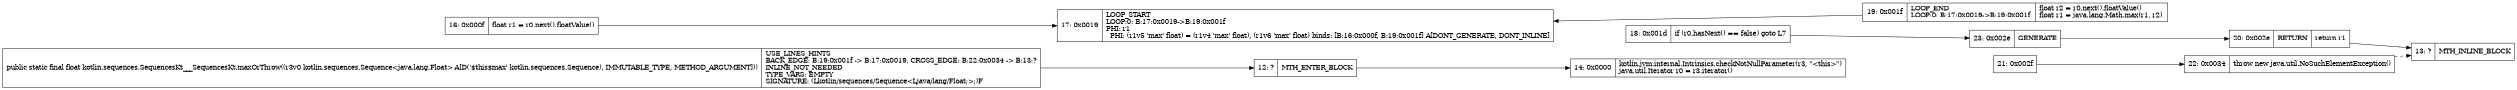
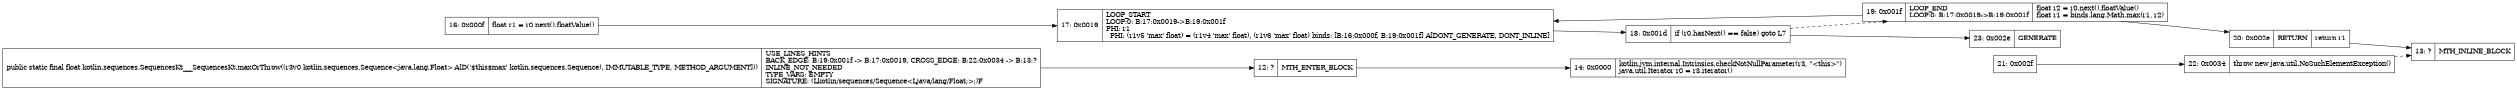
  digraph {
    rankdir=LR
    node [shape=record]
    n1 [label="{12\:\ ?|MTH_ENTER_BLOCK\l}"]
    n2 [label="{14\:\ 0x0000|kotlin.jvm.internal.Intrinsics.checkNotNullParameter(r3, \"\<this\>\")\ljava.util.Iterator r0 = r3.iterator()\l}"]
    n3 [label="{16\:\ 0x000f|float r1 = r0.next().floatValue()\l}"]
    n4 [label="{17\:\ 0x0019|LOOP_START\lLOOP:0: B:17:0x0019\-\>B:19:0x001f\lPHI: r1 \l  PHI: (r1v5 'max' float) = (r1v4 'max' float), (r1v6 'max' float) binds: [B:16:0x000f, B:19:0x001f] A[DONT_GENERATE, DONT_INLINE]\l}"]
    n5 [label="{21\:\ 0x002f}"]
    n6 [label="{22\:\ 0x0034|throw new java.util.NoSuchElementException()\l}"]
    n7 [label="{18\:\ 0x001d|if (r0.hasNext() == false) goto L7\l}"]
-   n8 [label="{19\:\ 0x001f|LOOP_END\lLOOP:0: B:17:0x0019\-\>B:19:0x001f\l|float r2 = r0.next().floatValue()\lfloat r1 = java.lang.Math.max(r1, r2)\l}"]
+   n8 [label="{19\:\ 0x001f|LOOP_END\lLOOP:0: B:17:0x0019\-\>B:19:0x001f\l|float r2 = r0.next().floatValue()\lfloat r1 = binds.lang.Math.max(r1, r2)\l}"]
    n9 [label="{23\:\ 0x002e|GENERATE\l}"]
    n10 [label="{20\:\ 0x002e|RETURN\l|return r1\l}"]
    n11 [label="{13\:\ ?|MTH_INLINE_BLOCK\l}"]
    n12 [label="{public static final float kotlin.sequences.SequencesKt___SequencesKt.maxOrThrow((r3v0 kotlin.sequences.Sequence\<java.lang.Float\> A[D('$this$max' kotlin.sequences.Sequence), IMMUTABLE_TYPE, METHOD_ARGUMENT]))  | USE_LINES_HINTS\lBACK_EDGE: B:19:0x001f \-\> B:17:0x0019, CROSS_EDGE: B:22:0x0034 \-\> B:13:?\lINLINE_NOT_NEEDED\lTYPE_VARS: EMPTY\lSIGNATURE: (Lkotlin\/sequences\/Sequence\<Ljava\/lang\/Float;\>;)F\l}"]
    n1 -> n2
    n3 -> n4
+   n4 -> n7
    n5 -> n6
    n6 -> n11 [style=dashed]
+   n7 -> n8 [style=dashed]
    n7 -> n9
    n8 -> n4
-   n9 -> n10
+   n8 -> n10
    n10 -> n11
    n12 -> n1
  }
